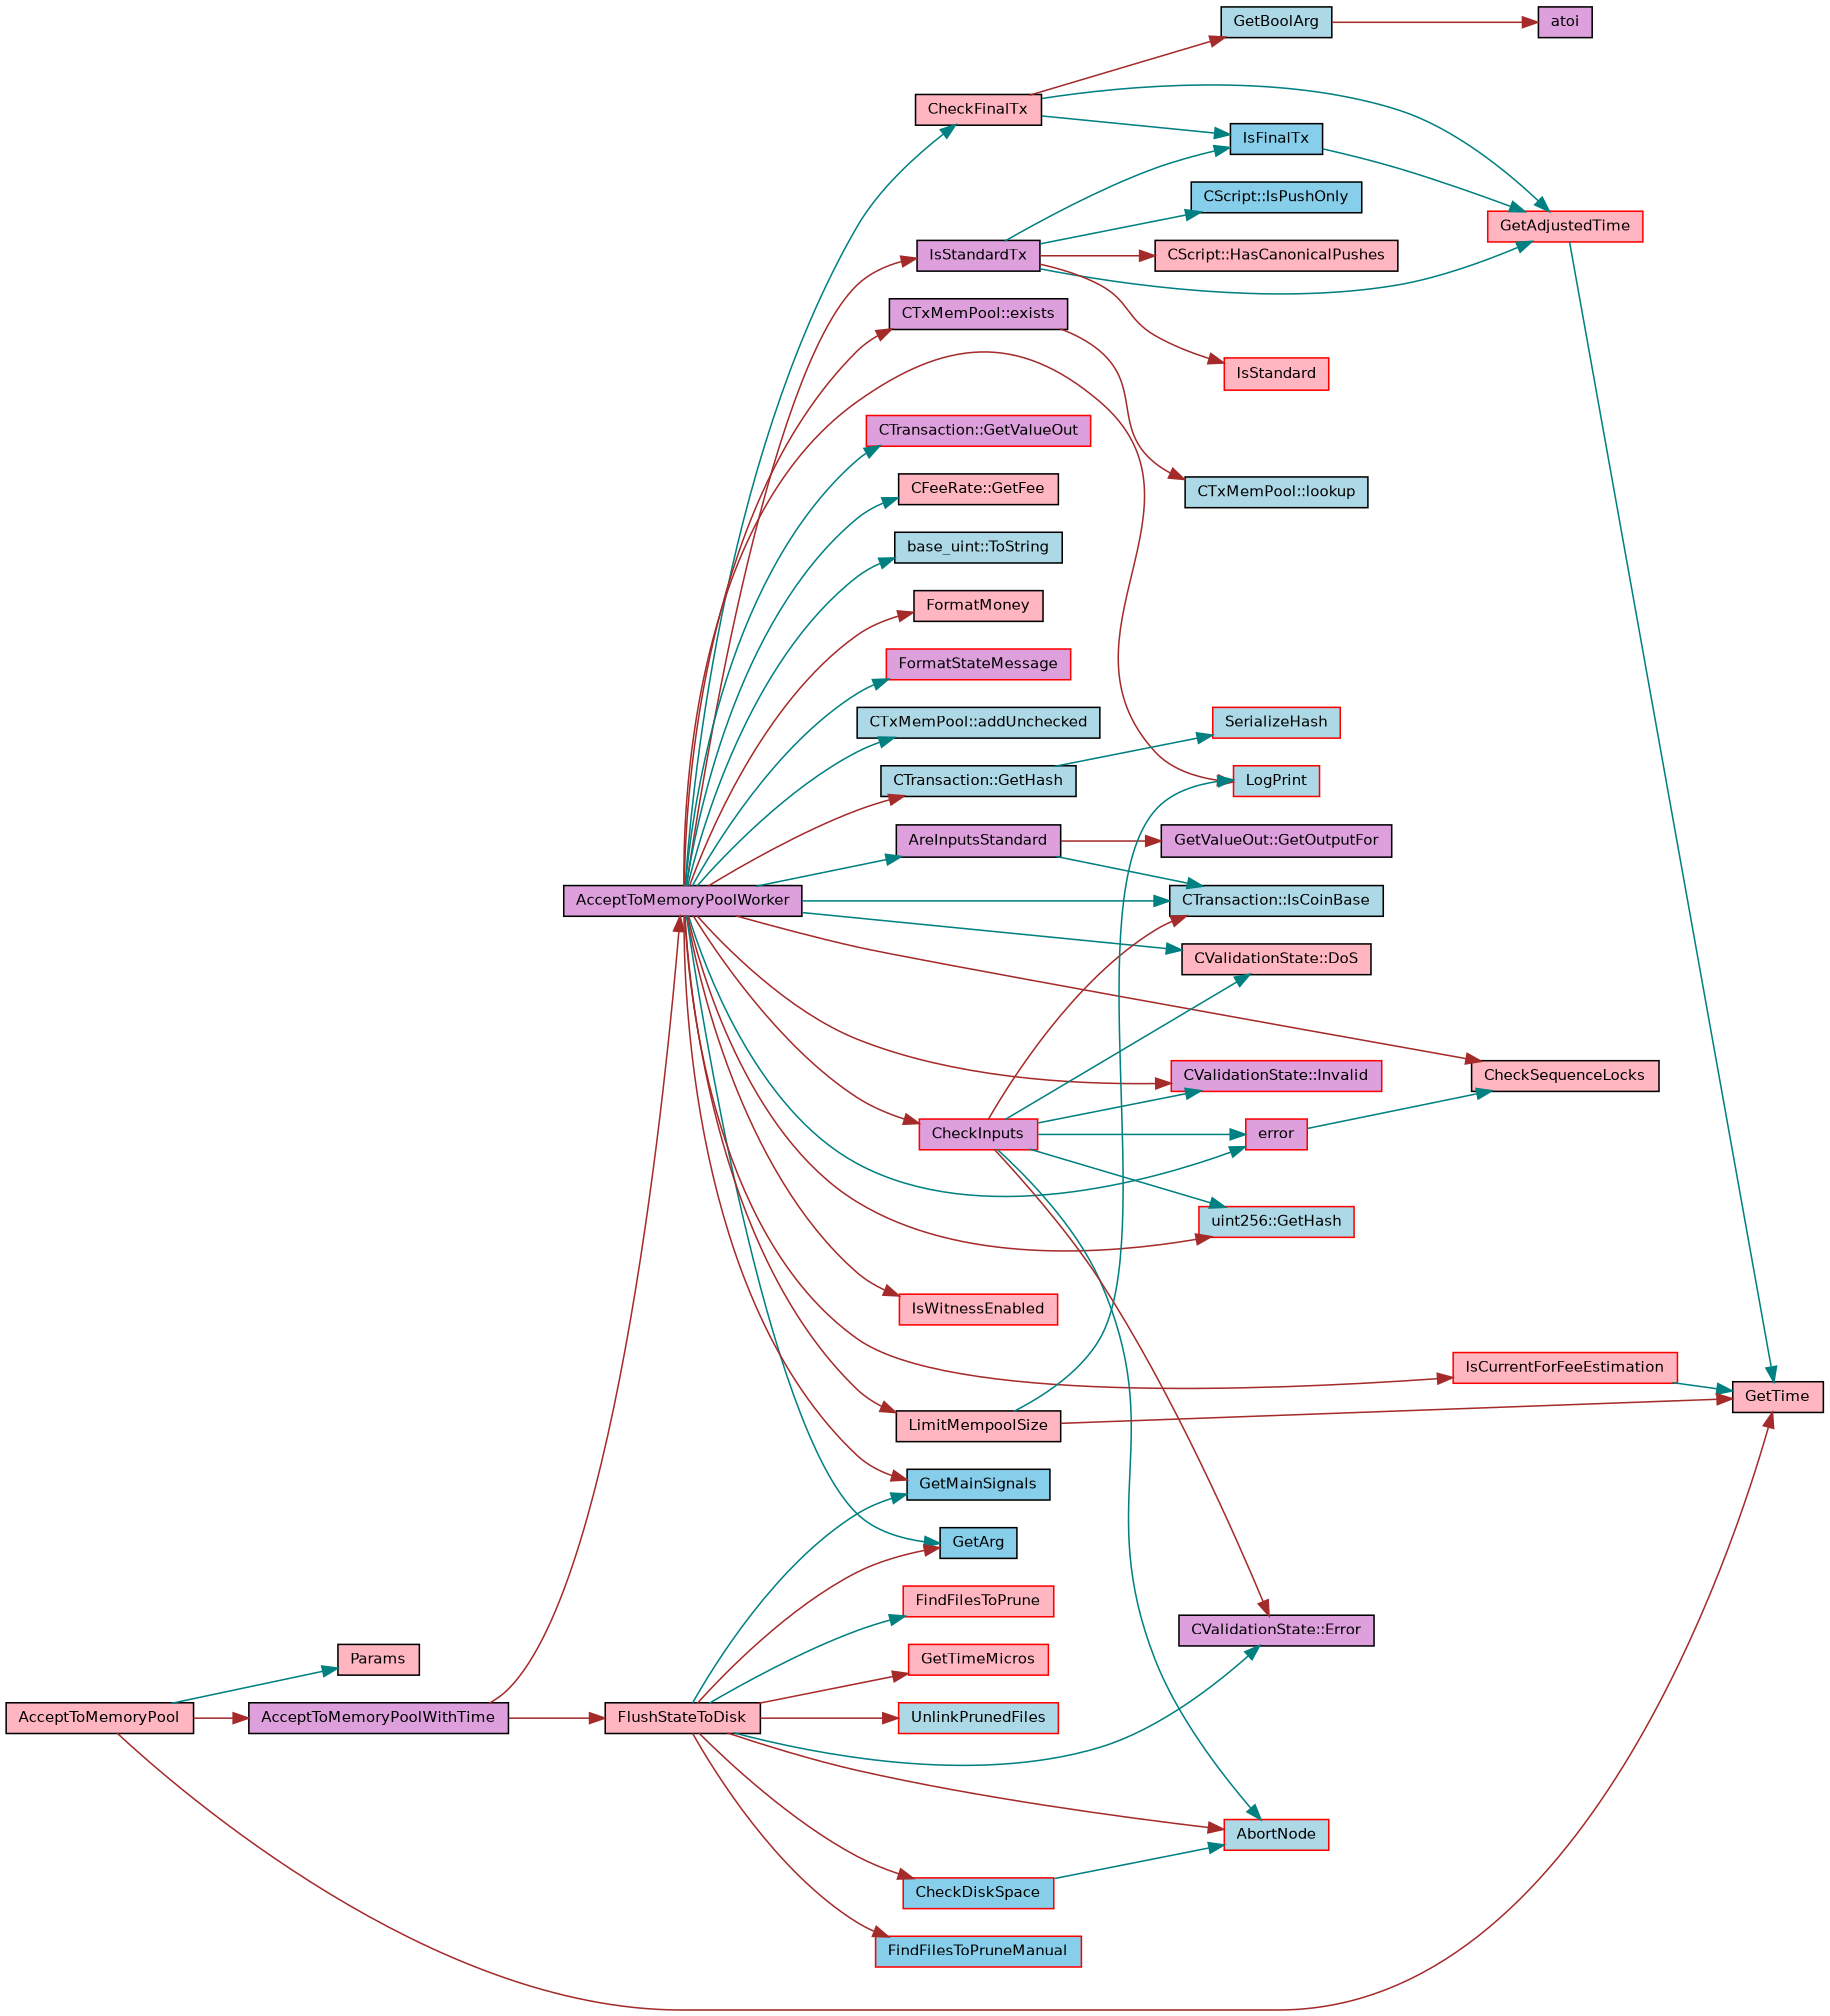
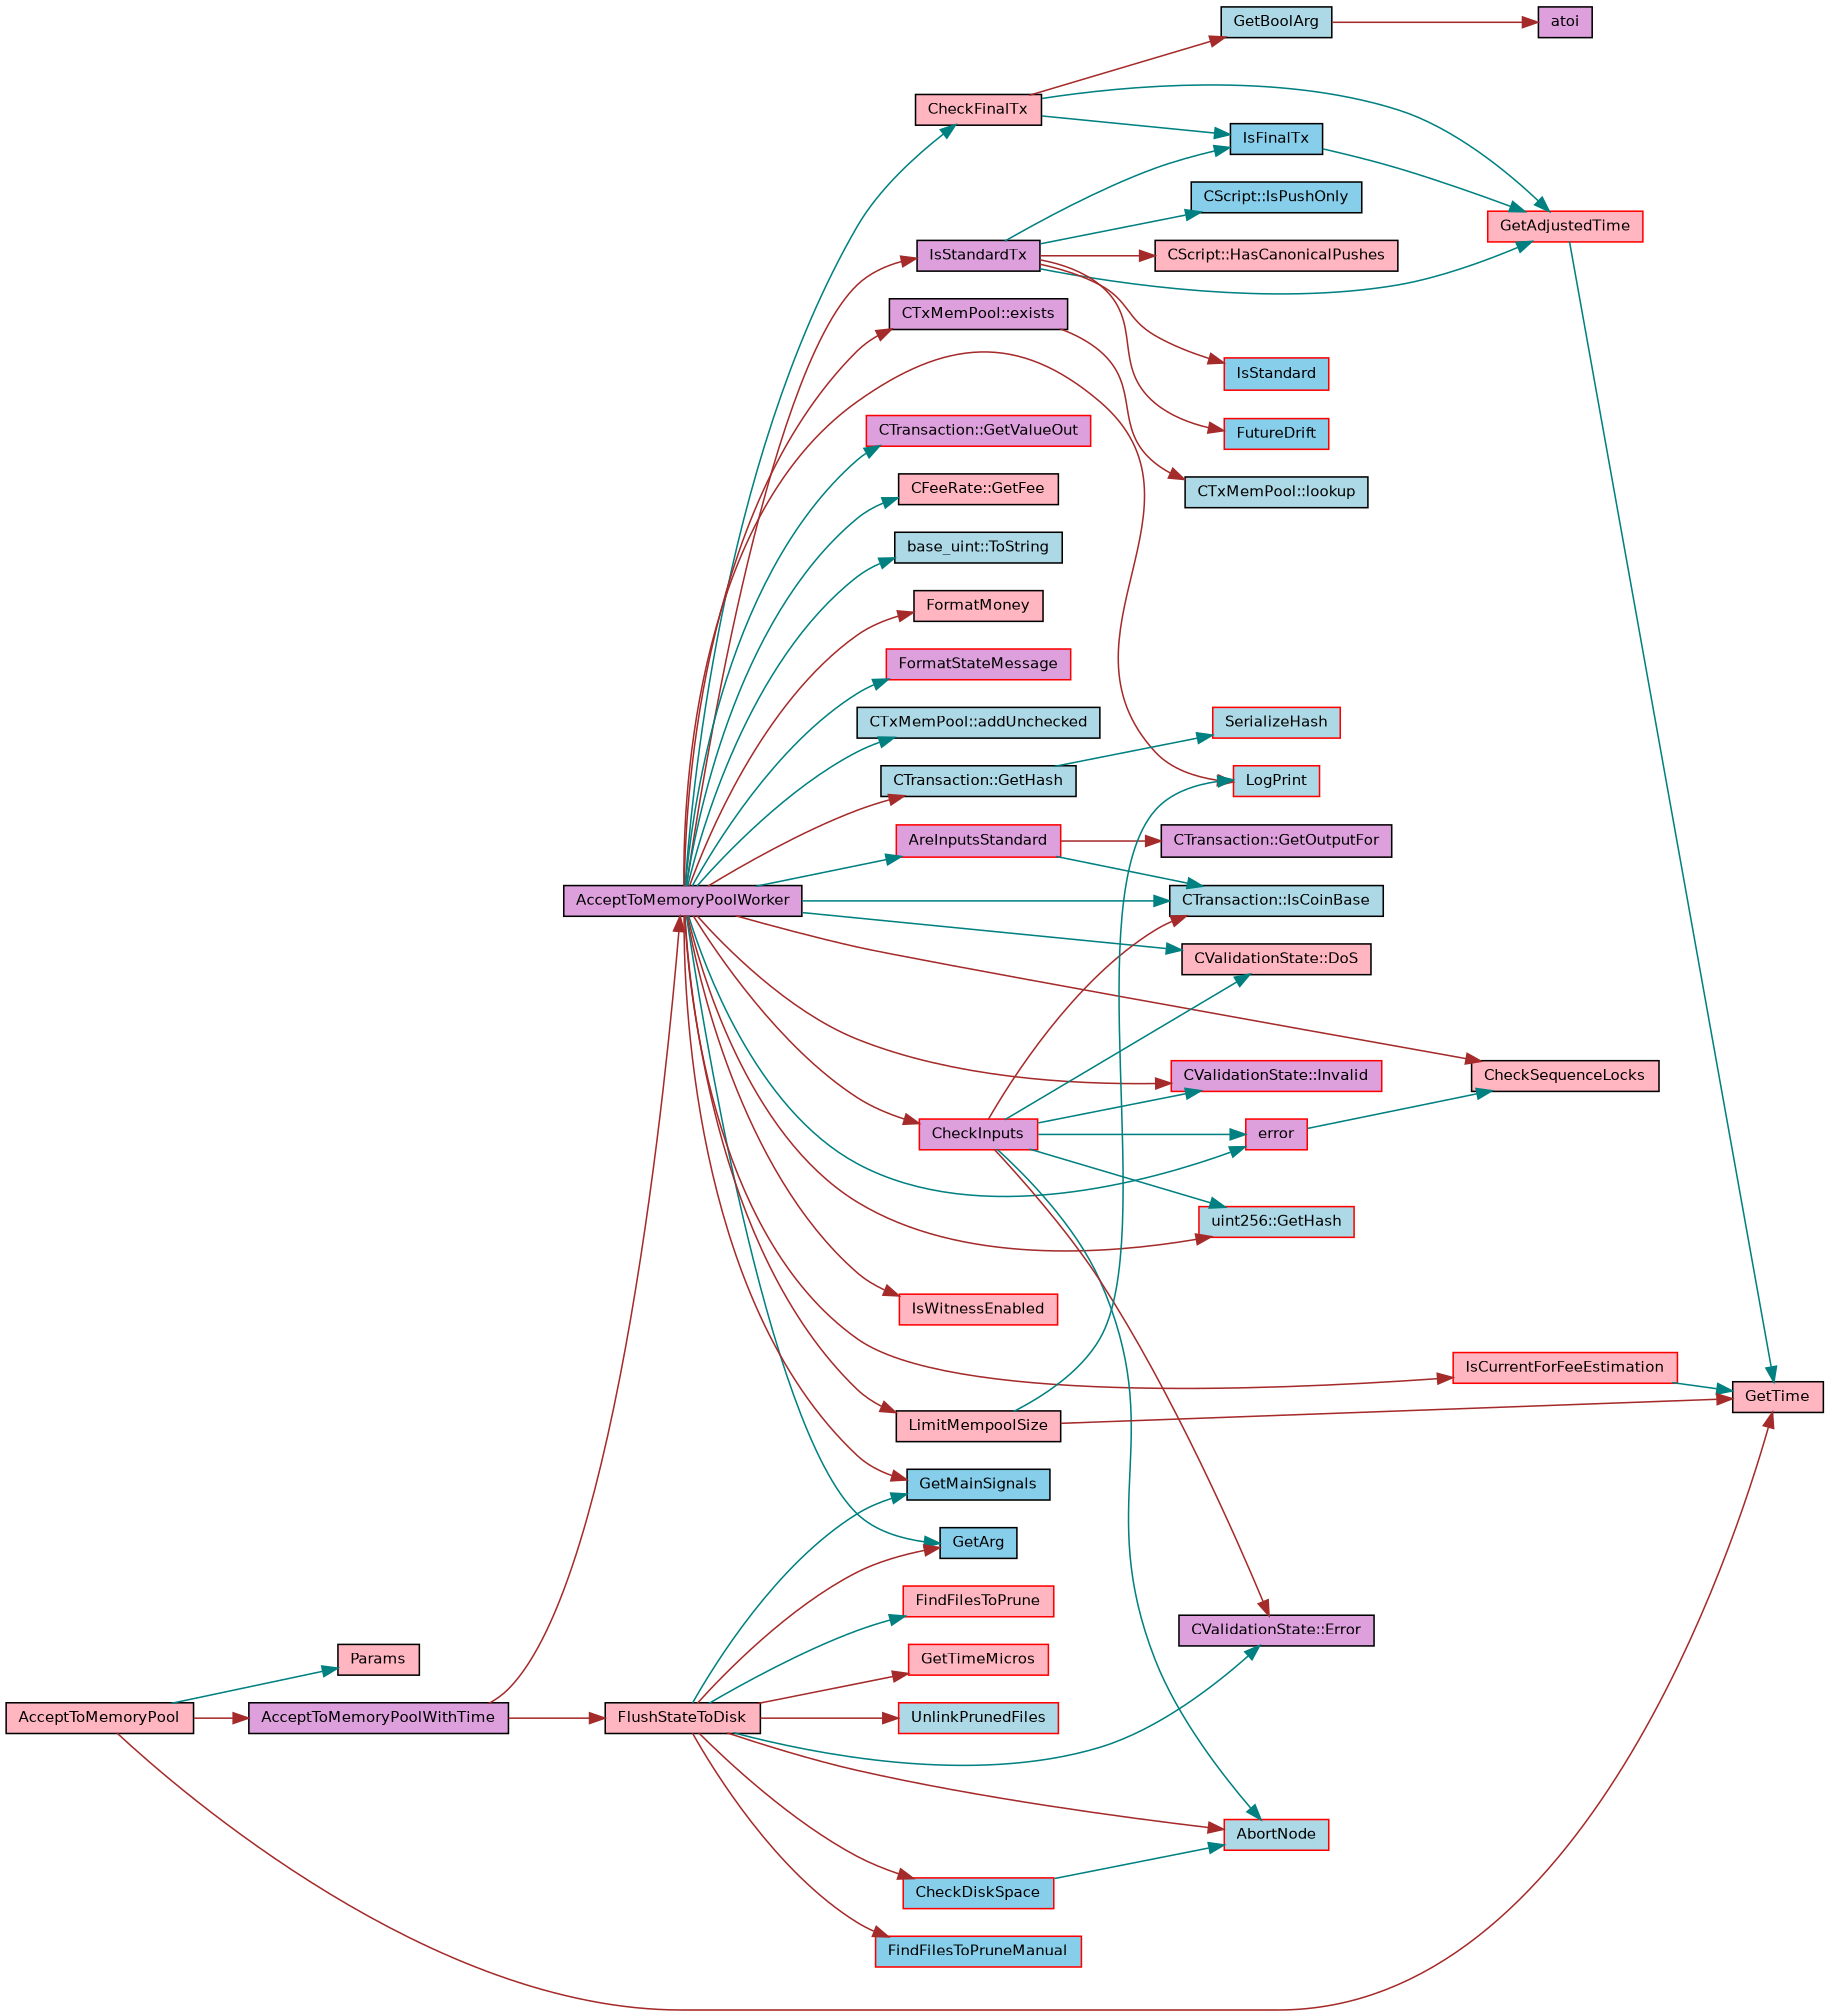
  digraph {
    rankdir=LR
    node [color=black fillcolor=lightpink fontname=Helvetica fontsize=10 shape=record style=filled]
    edge [color=teal fontname=Helvetica fontsize=10 labelfontname=Helvetica labelfontsize=10 style=solid]
    n1 [fontcolor=black height=0.2 label=AcceptToMemoryPool width=0.4]
    n2 [height=0.2 label=Params width=0.4]
    n3 [fillcolor=plum height=0.2 label=AcceptToMemoryPoolWithTime width=0.4]
    n4 [height=0.2 label=GetTime width=0.4]
    n5 [fillcolor=plum height=0.2 label=AcceptToMemoryPoolWorker width=0.4]
    n6 [height=0.2 label=FlushStateToDisk width=0.4]
    n7 [fillcolor=lightblue height=0.2 label="CTransaction::GetHash" width=0.4]
    n8 [fillcolor=lightblue height=0.2 label="CTransaction::IsCoinBase" width=0.4]
    n9 [height=0.2 label="CValidationState::DoS" width=0.4]
    n10 [color=red height=0.2 label=IsWitnessEnabled width=0.4]
    n11 [fillcolor=plum height=0.2 label=IsStandardTx width=0.4]
    n12 [height=0.2 label=CheckFinalTx width=0.4]
    n13 [fillcolor=plum height=0.2 label="CTxMemPool::exists" width=0.4]
    n14 [color=red fillcolor=plum height=0.2 label="CValidationState::Invalid" width=0.4]
    n15 [height=0.2 label=CheckSequenceLocks width=0.4]
    n16 [color=red fillcolor=plum height=0.2 label=error width=0.4]
-   n17 [fillcolor=plum height=0.2 label=AreInputsStandard width=0.4]
+   n17 [color=red fillcolor=plum height=0.2 label=AreInputsStandard width=0.4]
    n18 [color=red fillcolor=plum height=0.2 label="CTransaction::GetValueOut" width=0.4]
    n19 [fillcolor=skyblue height=0.2 label=GetArg width=0.4]
    n20 [height=0.2 label="CFeeRate::GetFee" width=0.4]
    n21 [color=red fillcolor=lightblue height=0.2 label="uint256::GetHash" width=0.4]
    n22 [fillcolor=lightblue height=0.2 label="base_uint::ToString" width=0.4]
    n23 [height=0.2 label=FormatMoney width=0.4]
    n24 [color=red fillcolor=plum height=0.2 label=CheckInputs width=0.4]
    n25 [color=red fillcolor=plum height=0.2 label=FormatStateMessage width=0.4]
    n26 [color=red fillcolor=lightblue height=0.2 label=LogPrint width=0.4]
    n27 [color=red height=0.2 label=IsCurrentForFeeEstimation width=0.4]
    n28 [fillcolor=lightblue height=0.2 label="CTxMemPool::addUnchecked" width=0.4]
    n29 [height=0.2 label=LimitMempoolSize width=0.4]
    n30 [fillcolor=skyblue height=0.2 label=GetMainSignals width=0.4]
    n31 [color=red fillcolor=lightblue height=0.2 label=AbortNode width=0.4]
    n32 [fillcolor=plum height=0.2 label="CValidationState::Error" width=0.4]
    n33 [color=red fillcolor=skyblue height=0.2 label=FindFilesToPruneManual width=0.4]
    n34 [color=red height=0.2 label=FindFilesToPrune width=0.4]
    n35 [color=red height=0.2 label=GetTimeMicros width=0.4]
    n36 [color=red fillcolor=skyblue height=0.2 label=CheckDiskSpace width=0.4]
    n37 [color=red fillcolor=lightblue height=0.2 label=UnlinkPrunedFiles width=0.4]
    n38 [color=red fillcolor=lightblue height=0.2 label=SerializeHash width=0.4]
    n39 [fillcolor=lightblue height=0.2 label=GetBoolArg width=0.4]
    n40 [fillcolor=plum height=0.2 label=atoi width=0.4]
    n41 [fillcolor=skyblue height=0.2 label=IsFinalTx width=0.4]
    n42 [color=red height=0.2 label=GetAdjustedTime width=0.4]
+   n43 [color=red fillcolor=skyblue height=0.2 label=FutureDrift width=0.4]
    n44 [fillcolor=skyblue height=0.2 label="CScript::IsPushOnly" width=0.4]
    n45 [height=0.2 label="CScript::HasCanonicalPushes" width=0.4]
-   n46 [color=red height=0.2 label=IsStandard width=0.4]
+   n46 [color=red fillcolor=skyblue height=0.2 label=IsStandard width=0.4]
    n47 [fillcolor=lightblue height=0.2 label="CTxMemPool::lookup" width=0.4]
-   n48 [fillcolor=plum height=0.2 label="GetValueOut::GetOutputFor" width=0.4]
+   n48 [fillcolor=plum height=0.2 label="CTransaction::GetOutputFor" width=0.4]
    n1 -> n2
    n1 -> n3 [color=brown]
    n1 -> n4 [color=brown]
    n3 -> n5 [color=brown]
    n3 -> n6 [color=brown]
    n5 -> n7 [color=brown]
    n5 -> n8
    n5 -> n9
    n5 -> n10 [color=brown]
    n5 -> n11 [color=brown]
    n5 -> n12
    n5 -> n13 [color=brown]
    n5 -> n14 [color=brown]
    n5 -> n15 [color=brown]
    n5 -> n16
    n5 -> n17
    n5 -> n18
    n5 -> n19
    n5 -> n20
    n5 -> n21 [color=brown]
    n5 -> n22
    n5 -> n23 [color=brown]
    n5 -> n24 [color=brown]
    n5 -> n25
    n5 -> n26 [color=brown]
    n5 -> n27 [color=brown]
    n5 -> n28
    n5 -> n29 [color=brown]
    n5 -> n30 [color=brown]
    n6 -> n19 [color=brown]
    n6 -> n30
    n6 -> n31 [color=brown]
    n6 -> n32
    n6 -> n33 [color=brown]
    n6 -> n34
    n6 -> n35 [color=brown]
    n6 -> n36 [color=brown]
    n6 -> n37 [color=brown]
    n7 -> n38
    n11 -> n41
    n11 -> n42
+   n11 -> n43 [color=brown]
    n11 -> n44
    n11 -> n45 [color=brown]
    n11 -> n46 [color=brown]
    n12 -> n39 [color=brown]
    n12 -> n41
    n12 -> n42
    n13 -> n47 [color=brown]
    n16 -> n15
    n17 -> n8
    n17 -> n48 [color=brown]
    n24 -> n8 [color=brown]
    n24 -> n9
    n24 -> n14
    n24 -> n16
    n24 -> n21
    n24 -> n31
    n24 -> n32 [color=brown]
    n27 -> n4
    n29 -> n4 [color=brown]
    n29 -> n26
    n36 -> n31
    n39 -> n40 [color=brown]
    n41 -> n42
    n42 -> n4
  }
